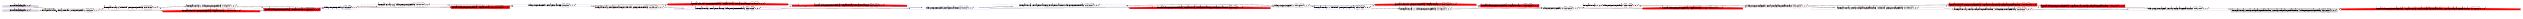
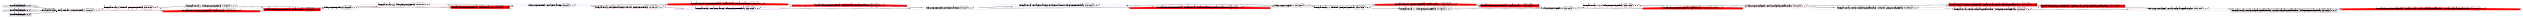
  digraph {
    rankdir=LR
    node [color=purple fillcolor=white shape=box style=filled]
    edge [style=bold]
    n1 [color=red label="assertEquals(newMap(1,2),builder.build().getInt32ToInt32FieldMap())@@@4@@@['1', '0', '1']"]
    n2 [color=brown fillcolor=red label="assertThat(builder.build().getInt32ToInt32FieldMap()).isEqualTo(newMap(1,2))@@@4@@@['0', '1', '0']" shape=house]
    n3 [color=brown label="assertEquals(newMap(1,2),builder.getInt32ToInt32FieldMap())@@@5@@@['1', '0', '1']"]
    n4 [fillcolor=red label="assertThat(builder.getInt32ToInt32FieldMap()).isEqualTo(newMap(1,2))@@@5@@@['0', '1', '0']"]
    n5 [label="builder.putInt32ToInt32Field(2,3)@@@6@@@['1', '1', '1']"]
    n6 [color=brown label="builder.putInt32ToStringField(1,\"1\")@@@13@@@['1', '1', '1']"]
    n7 [color=brown fillcolor=red label="assertThat(builder.build().getInt32ToStringFieldMap()).isEqualTo(newMap(1,\"1\"))@@@14@@@['0', '1', '0']" shape=house]
    n8 [label="assertEquals(newMap(1,\"1\"),builder.build().getInt32ToStringFieldMap())@@@14@@@['1', '0', '1']"]
    n9 [fillcolor=red label="assertThat(builder.getInt32ToStringFieldMap()).isEqualTo(newMap(1,\"1\"))@@@15@@@['0', '1', '0']"]
    n10 [color=brown label="assertEquals(newMap(1,\"1\"),builder.getInt32ToStringFieldMap())@@@15@@@['1', '0', '1']"]
    n11 [color=brown label="builder.putInt32ToMessageField(2,TestMap.MessageValue.getDefaultInstance())@@@21@@@['1', '1', '1']" shape=house]
    n12 [color=red fillcolor=red label="assertThat(builder.getInt32ToMessageFieldMap()).isEqualTo(newMap(1,TestMap.MessageValue.getDefaultInstance(),2,TestMap.MessageValue.getDefaultInstance()))@@@22@@@['0', '1', '0']" shape=house]
    n13 [color=brown fillcolor=lightgray label="assertEquals(newMap(1,TestMap.MessageValue.getDefaultInstance(),2,TestMap.MessageValue.getDefaultInstance()),builder.getInt32ToMessageFieldMap())@@@22@@@['1', '0', '1']"]
    n14 [color=brown label="builder.putInt32ToStringField(2,\"2\")@@@16@@@['1', '1', '1']"]
    n15 [color=red label="assertEquals(newMap(1,2,2,3),builder.getInt32ToInt32FieldMap())@@@7@@@['1', '0', '1']" shape=house]
    n16 [color=brown fillcolor=red label="assertThat(builder.getInt32ToInt32FieldMap()).isEqualTo(newMap(1,2,2,3))@@@7@@@['0', '1', '0']"]
    n17 [label="builder.putInt32ToEnumField(1,TestMap.EnumValue.BAR)@@@8@@@['1', '1', '1']" shape=house]
    n18 [color=red fillcolor=red label="assertThat(builder.build().getInt32ToEnumFieldMap()).isEqualTo(newMap(1,TestMap.EnumValue.BAR))@@@9@@@['0', '1', '0']" shape=house]
    n19 [color=red label="assertEquals(newMap(1,TestMap.EnumValue.BAR),builder.build().getInt32ToEnumFieldMap())@@@9@@@['1', '0', '1']"]
    n20 [label="assertEquals(newMap(1,TestMap.EnumValue.BAR,2,TestMap.EnumValue.FOO),builder.getInt32ToEnumFieldMap())@@@12@@@['1', '0', '1']" shape=house]
    n21 [fillcolor=red label="assertThat(builder.getInt32ToEnumFieldMap()).isEqualTo(newMap(1,TestMap.EnumValue.BAR,2,TestMap.EnumValue.FOO))@@@12@@@['0', '1', '0']" shape=house]
    n22 [color=red label="assertEquals(newMap(1,\"1\",2,\"2\"),builder.getInt32ToStringFieldMap())@@@17@@@['1', '0', '1']"]
    n23 [color=red fillcolor=red label="assertThat(builder.getInt32ToStringFieldMap()).isEqualTo(newMap(1,\"1\",2,\"2\"))@@@17@@@['0', '1', '0']" shape=house]
    n24 [color=brown label="TestMap.Builder builder = TestMap.newBuilder().putInt32ToInt32Field(1,2)@@@3@@@['1', '1', '1']"]
    n25 [label="builder.putInt32ToEnumField(2,TestMap.EnumValue.FOO)@@@11@@@['1', '1', '1']" shape=house]
    n26 [fillcolor=red label="assertThat(builder.getInt32ToEnumFieldMap()).isEqualTo(newMap(1,TestMap.EnumValue.BAR))@@@10@@@['0', '1', '0']" shape=house]
    n27 [color=red label="builder.putInt32ToMessageField(1,TestMap.MessageValue.getDefaultInstance())@@@18@@@['1', '1', '1']"]
    n28 [color=brown fillcolor=red label="assertThat(builder.build().getInt32ToMessageFieldMap()).isEqualTo(newMap(1,TestMap.MessageValue.getDefaultInstance()))@@@19@@@['0', '1', '0']"]
    n29 [color=brown label="assertEquals(newMap(1,TestMap.MessageValue.getDefaultInstance()),builder.build().getInt32ToMessageFieldMap())@@@19@@@['1', '0', '1']" shape=house]
    n30 [fillcolor=lightgray label="testMutableMapLifecycle['0', '1', '0']" shape=house]
    n31 [fillcolor=lightgray label="testMutableMapLifecycle['0', '0', '1']" shape=house]
    n32 [label="assertEquals(newMap(1,TestMap.EnumValue.BAR),builder.getInt32ToEnumFieldMap())@@@10@@@['1', '0', '1']" shape=house]
+   n33 [fillcolor=lightgray label="testMutableMapLifecycle['1', '0', '0']"]
    n34 [fillcolor=red label="assertThat(builder.getInt32ToMessageFieldMap()).isEqualTo(newMap(1,TestMap.MessageValue.getDefaultInstance()))@@@20@@@['0', '1', '0']"]
    n35 [color=red label="assertEquals(newMap(1,TestMap.MessageValue.getDefaultInstance()),builder.getInt32ToMessageFieldMap())@@@20@@@['1', '0', '1']"]
    n1 -> n2 [label=0 style=dashed]
    n1 -> n3
    n2 -> n4
    n3 -> n4 [label=0 style=dashed]
    n3 -> n5
    n4 -> n5
    n5 -> n15
    n5 -> n16
    n6 -> n7
    n6 -> n8
    n7 -> n9
    n8 -> n7 [label=0 style=dashed]
    n8 -> n10
    n9 -> n14
    n10 -> n9 [label=0 style=dashed]
    n10 -> n14
    n11 -> n12
    n11 -> n13
    n13 -> n12 [label=0 style=dashed]
    n14 -> n22
    n14 -> n23
    n15 -> n16 [label=0 style=dashed]
    n15 -> n17
    n16 -> n17
    n17 -> n18
    n17 -> n19
    n18 -> n26
    n19 -> n18 [label=0 style=dashed]
    n19 -> n32
    n20 -> n6
    n20 -> n21 [label=0 style=dashed]
    n21 -> n6
    n22 -> n23 [label=0 style=dashed]
    n22 -> n27
    n23 -> n27
    n24 -> n1
    n24 -> n2
    n25 -> n20
    n25 -> n21
    n26 -> n25
    n27 -> n28
    n27 -> n29
    n28 -> n34
    n29 -> n28 [label=0 style=dashed]
    n29 -> n35
    n30 -> n24
    n31 -> n24
    n32 -> n25
    n32 -> n26 [label=0 style=dashed]
+   n33 -> n24
    n34 -> n11
    n35 -> n11
    n35 -> n34 [label=0 style=dashed]
  }
